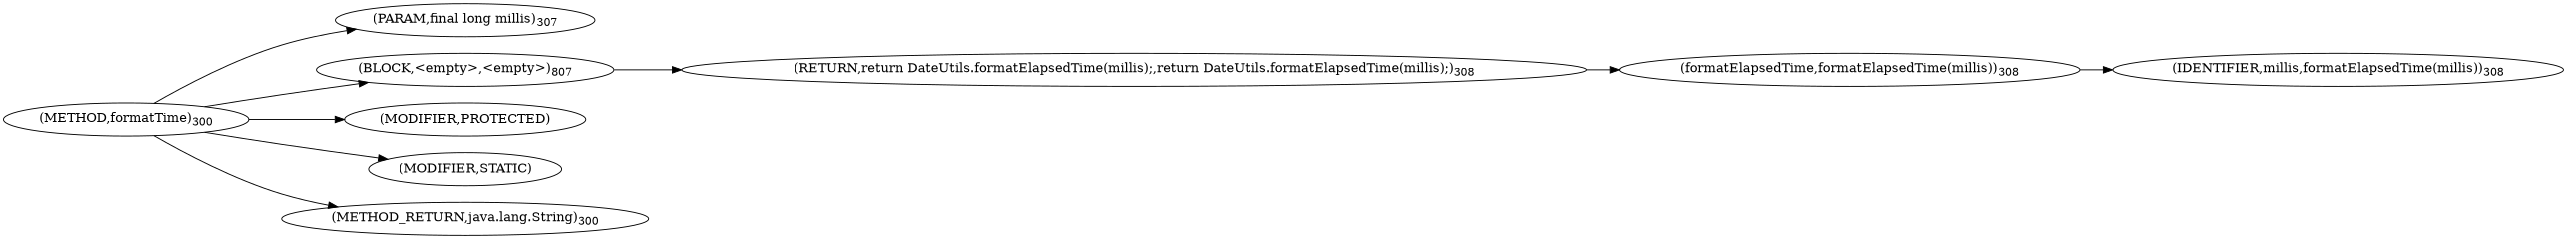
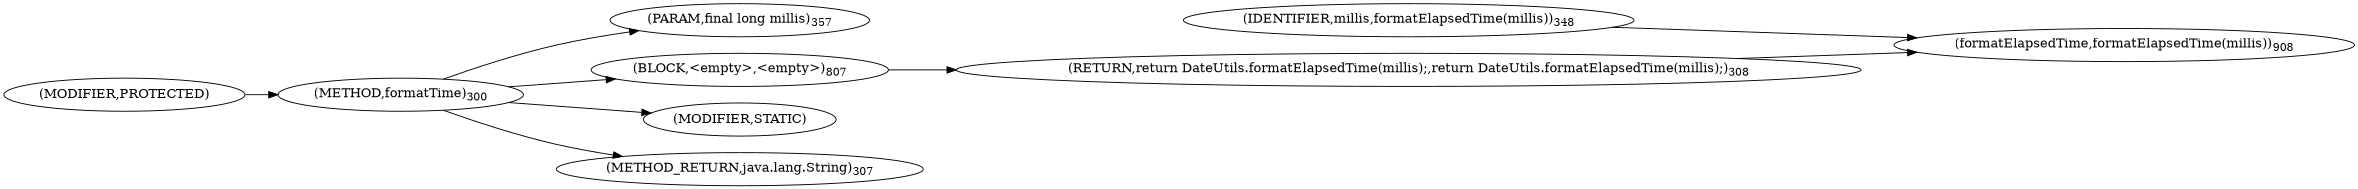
  digraph {
    fontname="DejaVu Serif"
    rankdir=LR
    node [fontname="DejaVu Serif"]
    edge [fontname="DejaVu Serif"]
    n1 [label=<(METHOD,formatTime)<SUB>300</SUB>>]
-   n2 [label=<(PARAM,final long millis)<SUB>307</SUB>>]
+   n2 [label=<(PARAM,final long millis)<SUB>357</SUB>>]
    n3 [label=<(BLOCK,&lt;empty&gt;,&lt;empty&gt;)<SUB>807</SUB>>]
    n4 [label=<(MODIFIER,PROTECTED)>]
    n5 [label=<(MODIFIER,STATIC)>]
-   n6 [label=<(METHOD_RETURN,java.lang.String)<SUB>300</SUB>>]
+   n6 [label=<(METHOD_RETURN,java.lang.String)<SUB>307</SUB>>]
    n7 [label=<(RETURN,return DateUtils.formatElapsedTime(millis);,return DateUtils.formatElapsedTime(millis);)<SUB>308</SUB>>]
-   n8 [label=<(formatElapsedTime,formatElapsedTime(millis))<SUB>308</SUB>>]
-   n9 [label=<(IDENTIFIER,millis,formatElapsedTime(millis))<SUB>308</SUB>>]
+   n8 [label=<(formatElapsedTime,formatElapsedTime(millis))<SUB>908</SUB>>]
+   n9 [label=<(IDENTIFIER,millis,formatElapsedTime(millis))<SUB>348</SUB>>]
    n1 -> n2
    n1 -> n3
-   n1 -> n4
+   n4 -> n1
    n1 -> n5
    n1 -> n6
    n3 -> n7
    n7 -> n8
-   n8 -> n9
+   n9 -> n8
  }
